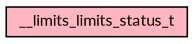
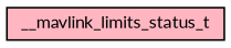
  digraph {
    rankdir=LR
    fontname=Lato
-   n1 [color=black fillcolor=lightpink fontname=Lato fontsize=10 height=0.2 label=__limits_limits_status_t shape=record style=filled width=0.4]
+   n1 [color=black fillcolor=lightpink fontname=Lato fontsize=10 height=0.2 label=__mavlink_limits_status_t shape=record style=filled width=0.4]
  }
